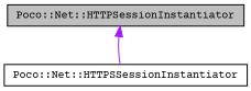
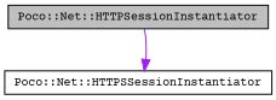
  digraph {
    fontname="Courier Prime"
    node [color=black fontname="Courier Prime" fontsize=10 shape=record style=filled]
    n1 [fillcolor=grey75 fontcolor=black height=0.2 label="Poco::Net::HTTPSessionInstantiator" width=0.4]
    n2 [fillcolor=white height=0.2 label="Poco::Net::HTTPSSessionInstantiator" width=0.4]
-   n1 -> n2 [color=purple dir=back fontname="Courier Prime" fontsize=10 labelfontname=Helvetica labelfontsize=10 style=solid]
+   n2 -> n1 [color=purple dir=back fontname="Courier Prime" fontsize=10 labelfontname=Helvetica labelfontsize=10 style=solid]
  }
